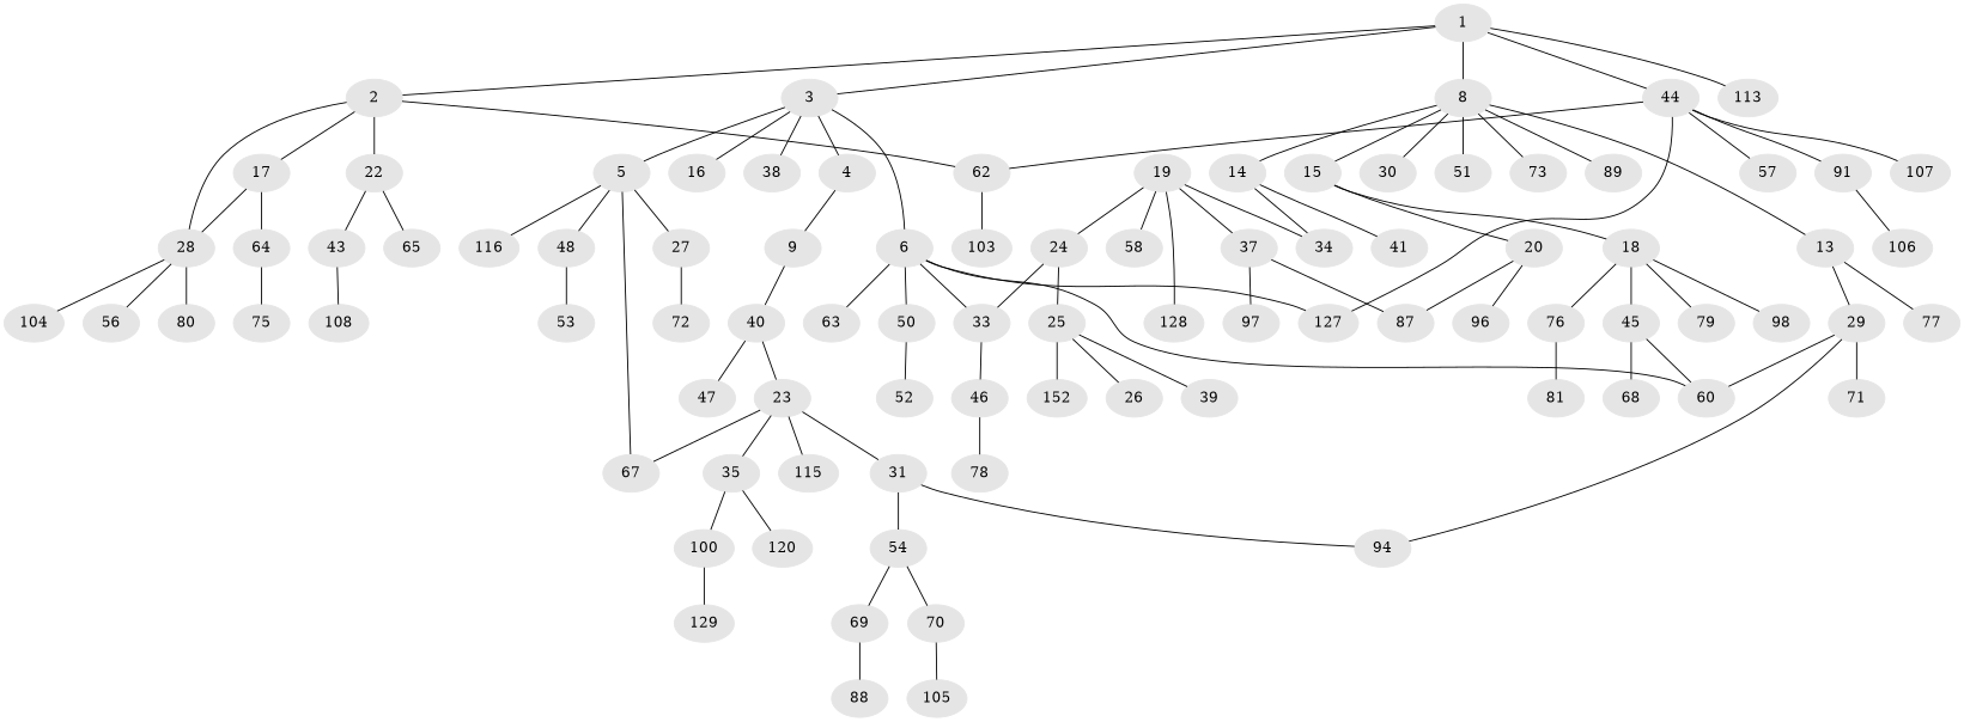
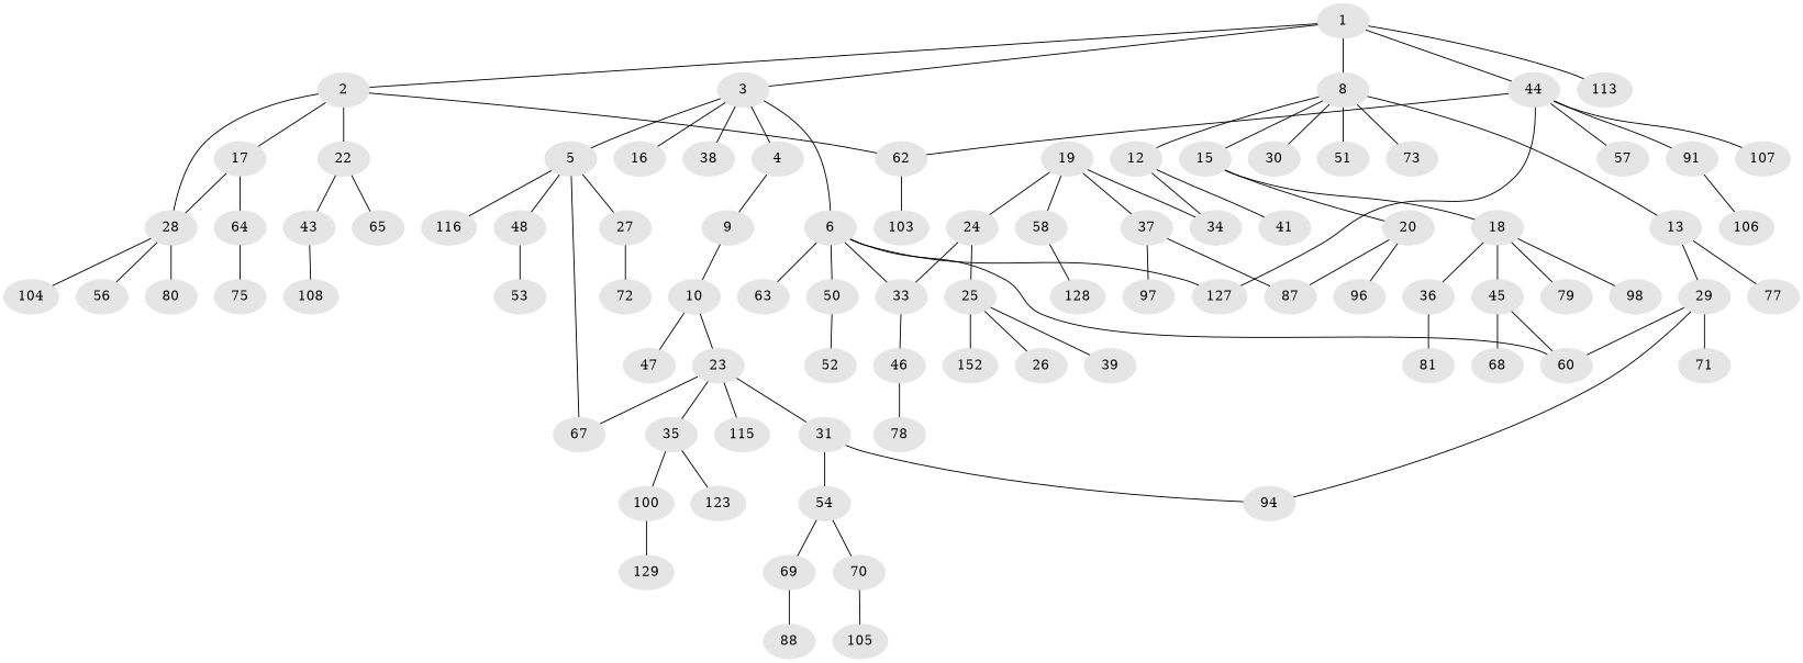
  graph {
    node [color=gray90 style=filled]
    1 [super="+90"]
    2 [super="+12"]
    3 [super="+99"]
    8 [super="+11"]
    44 [super="+102"]
    113 [super="+124"]
    17
    22
    28 [super="+59"]
    62 [super="+83"]
    4
    5 [super="+76"]
    6 [super="+7"]
    16
    38
    13 [super="+42"]
-   14 [super="+125"]
+   14 [super="+125" label=12]
    15 [super="+120"]
    30
    51
    73
-   89
    127 [super="+130"]
    57 [super="+85"]
    91
    107
    64
    43 [super="+49"]
    65
    56
    80
    104
    103 [super="+114"]
    9 [super="+122"]
    27 [super="+74"]
    48
    67
    116
    33 [super="+109"]
    50 [super="+126"]
    60 [super="+118"]
    63 [super="+117"]
-   10 [super="+111" label=40]
+   10 [super="+111"]
    72
    53
    46
    52
    29 [super="+40"]
    77
    34 [super="+121"]
    41
    18 [super="+95"]
    20 [super="+55"]
    23 [super="+32"]
    47
    31 [super="+61"]
    35 [super="+84"]
    115
    71
    94
    19 [super="+21"]
    24
    37 [super="+93"]
    58
    128
-   36 [label=76]
+   36
    45
    79 [super="+110"]
    98
    87
    96
    75
    81 [super="+82"]
    68
    25 [super="+101"]
    97
    108
    54 [super="+86"]
    100
-   123 [label=120]
+   123
    26
    39
    n83 [label=152]
    69
    70 [super="+92"]
    78
    129
    106 [super="+119"]
    88
    105
    1 -- 2
    1 -- 3
    1 -- 8
    1 -- 44
    1 -- 113
    2 -- 17
    2 -- 22
    2 -- 28
    2 -- 62
    3 -- 4
    3 -- 5
    3 -- 6
    3 -- 16
    3 -- 38
    8 -- 13
    8 -- 14
    8 -- 15
    8 -- 30
    8 -- 51
    8 -- 73
-   8 -- 89
    44 -- 62
    44 -- 127
    44 -- 57
    44 -- 91
    44 -- 107
    17 -- 28
    17 -- 64
    22 -- 43
    22 -- 65
    28 -- 56
    28 -- 80
    28 -- 104
    62 -- 103
    4 -- 9
    5 -- 27
    5 -- 48
    5 -- 67
    5 -- 116
    6 -- 127
    6 -- 33
    6 -- 50
    6 -- 60
    6 -- 63
    13 -- 29
    13 -- 77
    14 -- 34
    14 -- 41
    15 -- 18
    15 -- 20
    91 -- 106
    64 -- 75
    43 -- 108
    9 -- 10
    27 -- 72
    48 -- 53
    33 -- 46
    50 -- 52
    10 -- 23
    10 -- 47
    46 -- 78
    29 -- 60
    29 -- 71
    29 -- 94
    18 -- 36
    18 -- 45
    18 -- 79
    18 -- 98
    20 -- 87
    20 -- 96
    23 -- 67
    23 -- 31
    23 -- 35
    23 -- 115
    31 -- 94
    31 -- 54
    35 -- 100
    35 -- 123
    19 -- 34
    19 -- 24
    19 -- 37
    19 -- 58
-   19 -- 128
+   58 -- 128
    24 -- 33
    24 -- 25
    37 -- 87
    37 -- 97
    36 -- 81
    45 -- 60
    45 -- 68
    25 -- 26
    25 -- 39
    25 -- n83
    54 -- 69
    54 -- 70
    100 -- 129
    69 -- 88
    70 -- 105
  }
